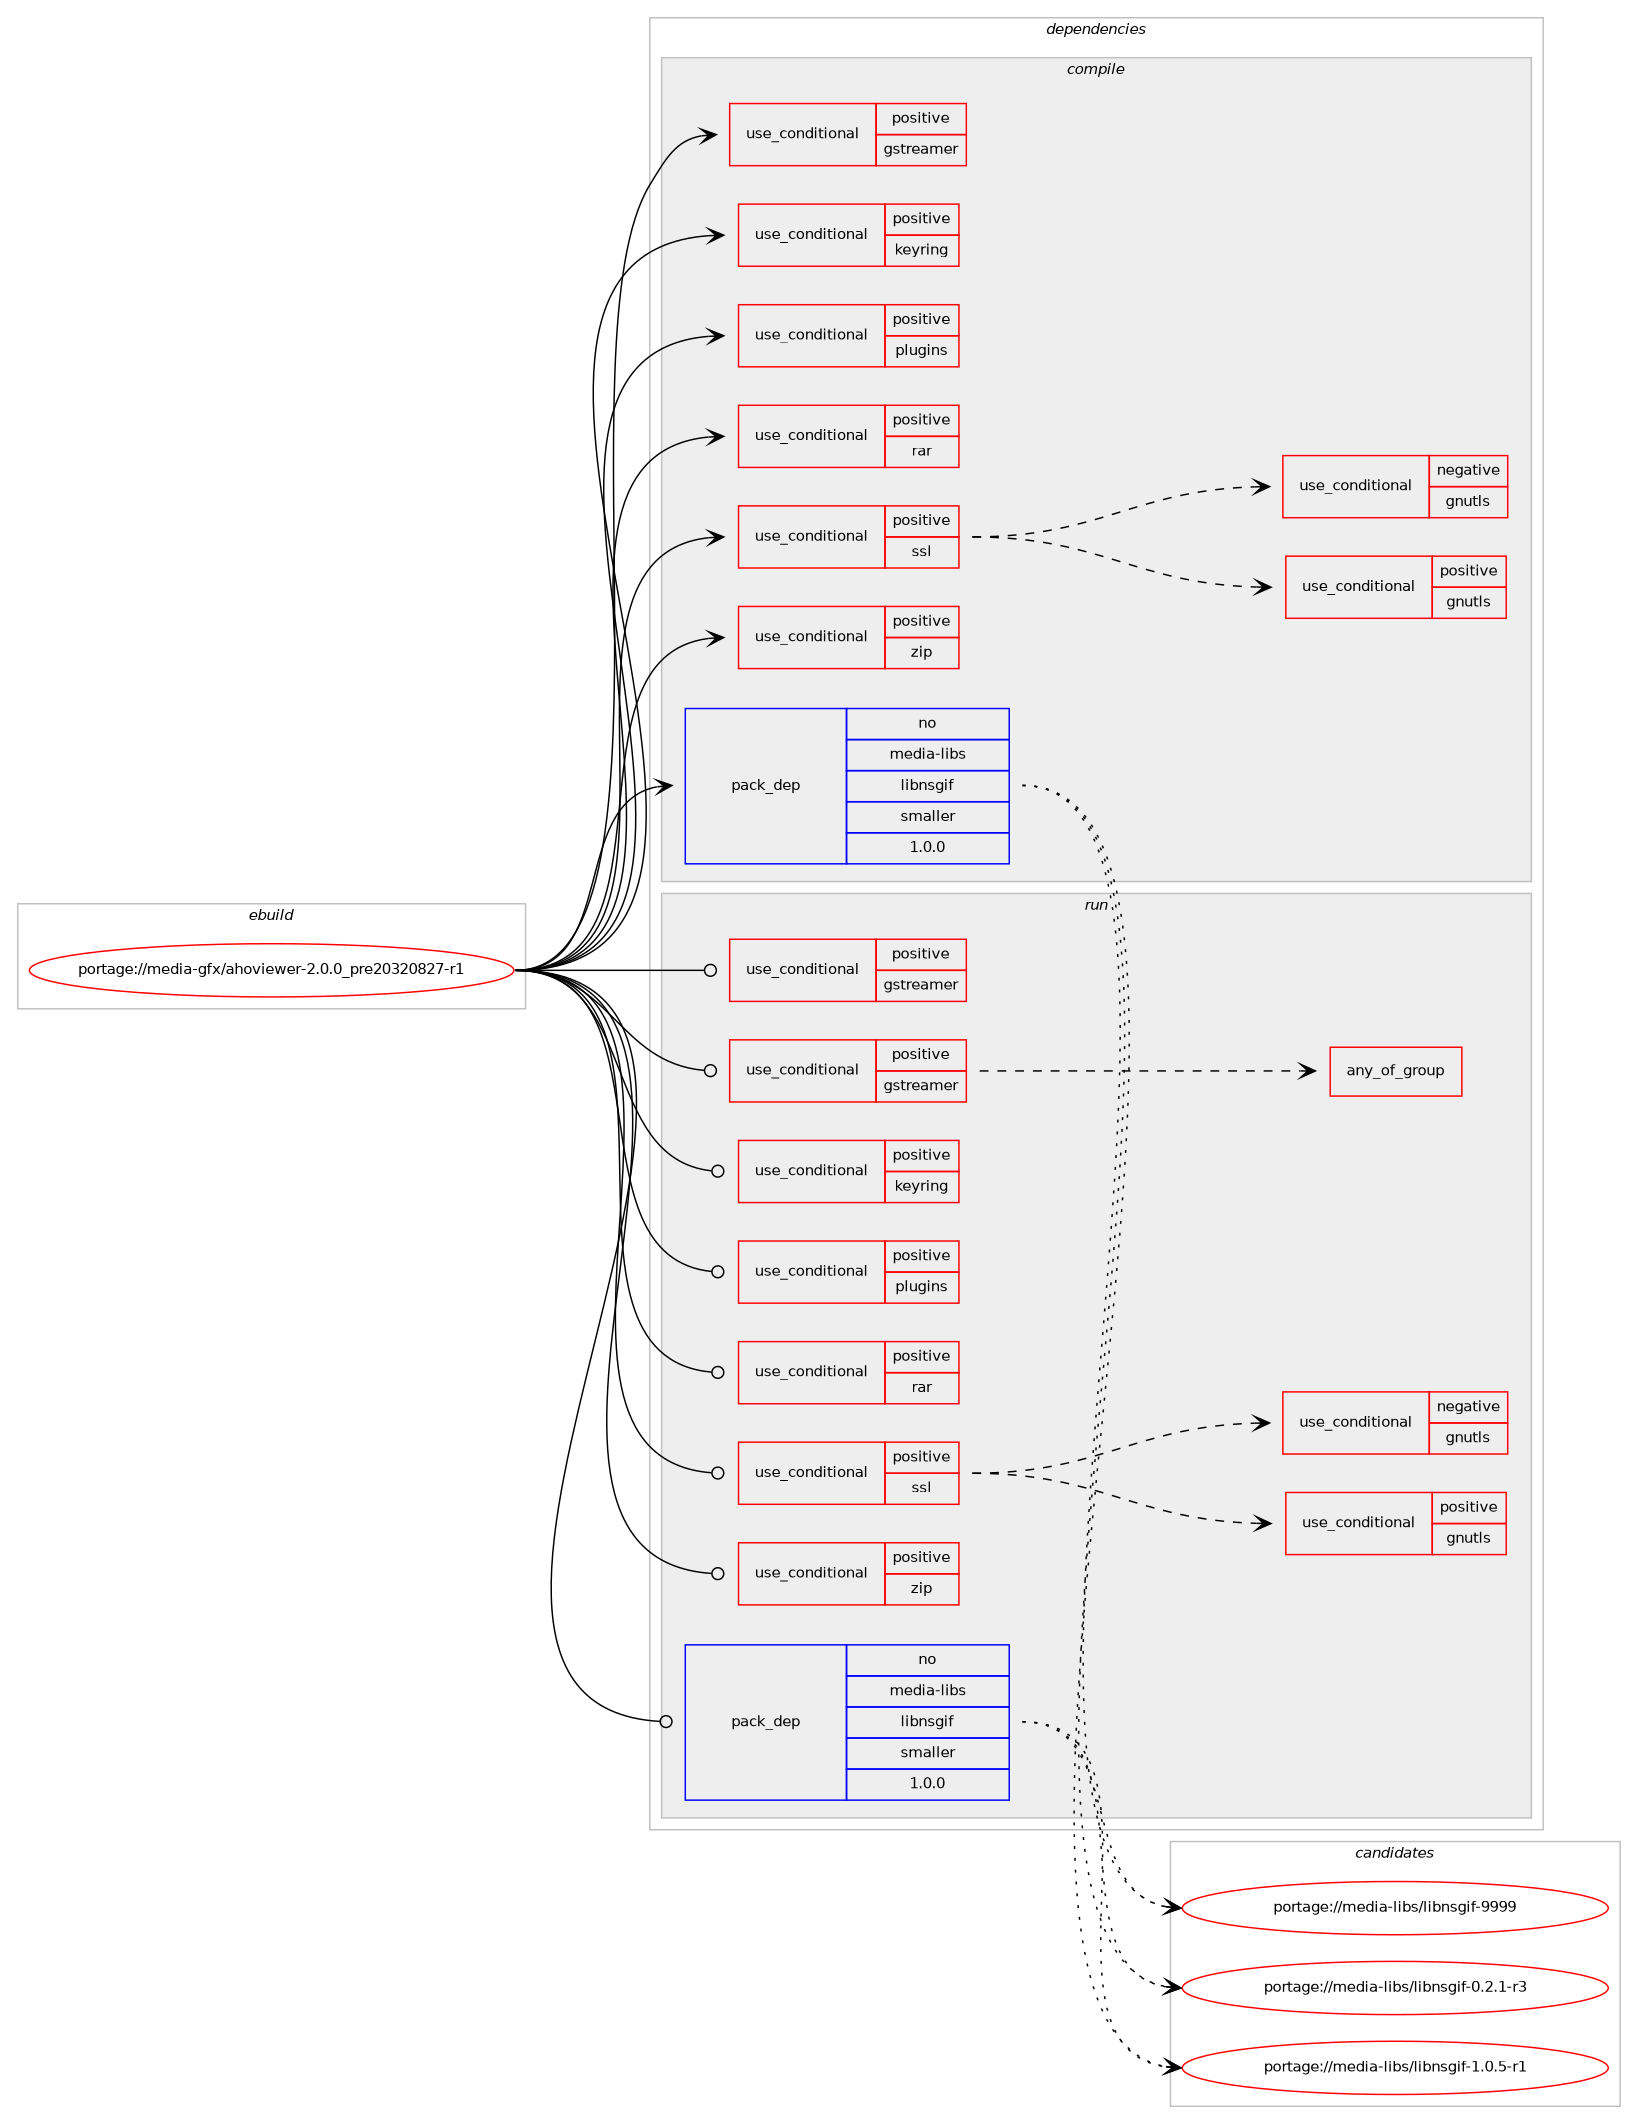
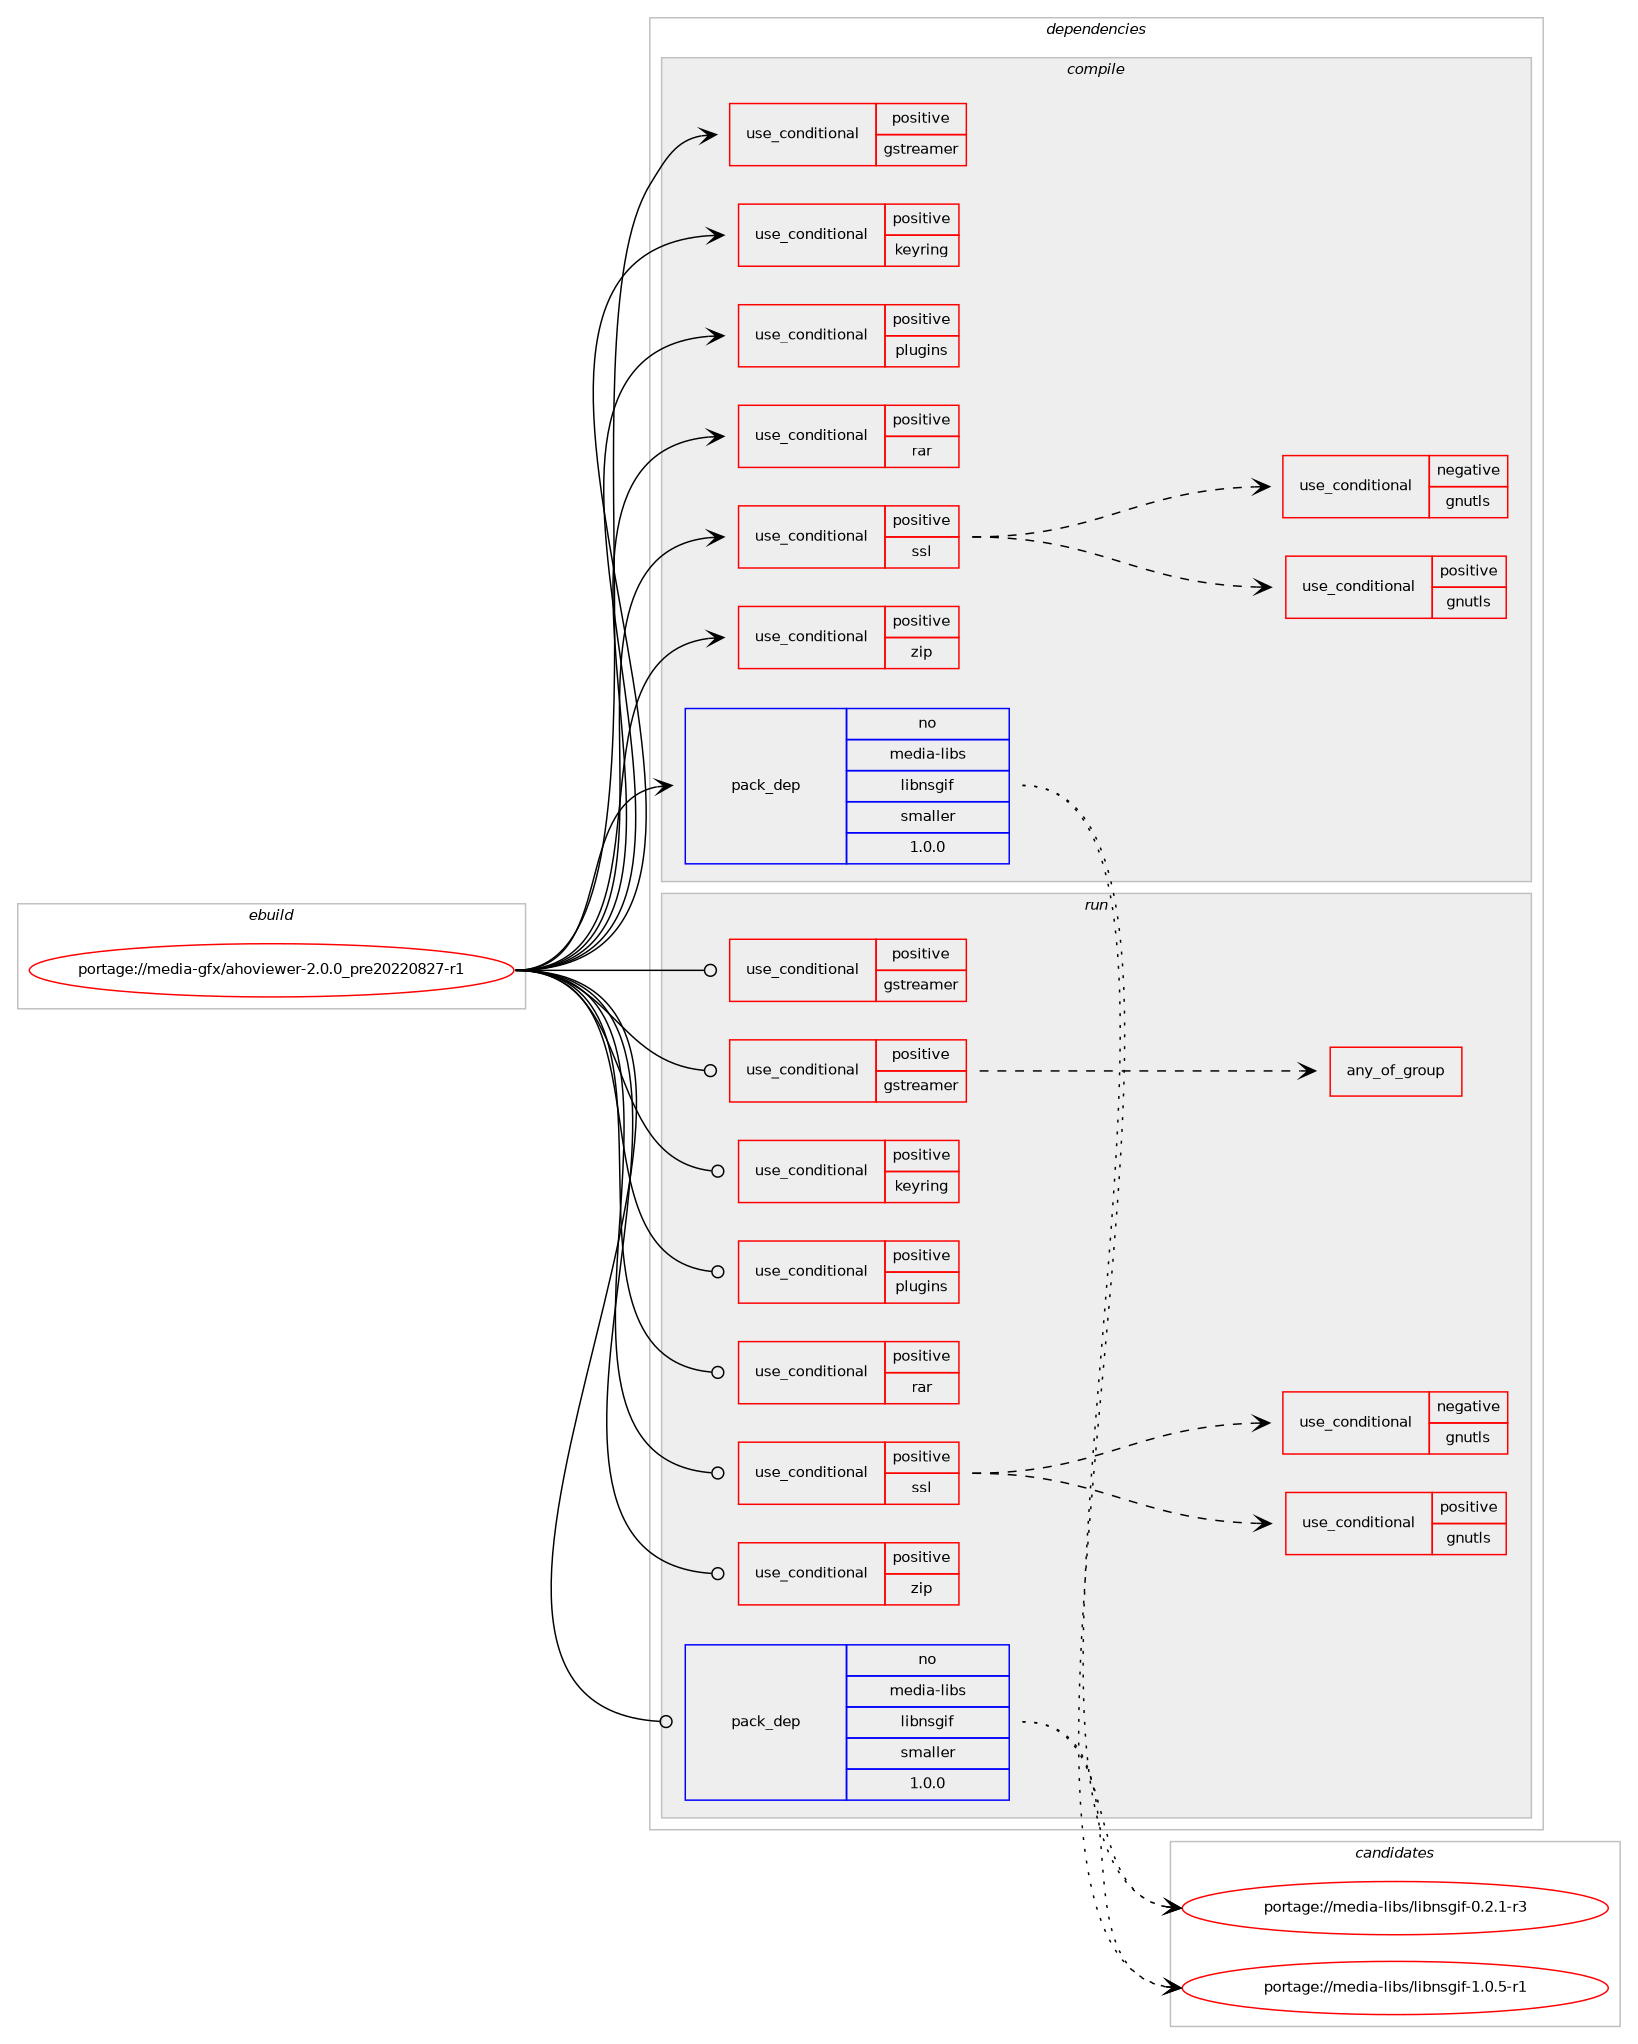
  digraph {
    compound=true
    concentrate=true
    fontname=Helvetica
    fontsize=10
    newrank=true
    rankdir=LR
    ranksep=1.5
    node [color=red fontname=Helvetica fontsize=10 shape=none]
    edge [arrowhead=vee headport=w style=solid tailport=e weight=20]
-   n1 [label="portage://media-gfx/ahoviewer-2.0.0_pre20320827-r1" width=4 shape=""]
+   n1 [label="portage://media-gfx/ahoviewer-2.0.0_pre20220827-r1" width=4 shape=""]
    n2 [label=<<TABLE BORDER="0" CELLBORDER="1" CELLSPACING="0" CELLPADDING="4"><TR><TD ROWSPAN="3" CELLPADDING="10">use_conditional</TD></TR><TR><TD>positive</TD></TR><TR><TD>gstreamer</TD></TR></TABLE>>]
    n3 [label=<<TABLE BORDER="0" CELLBORDER="1" CELLSPACING="0" CELLPADDING="4"><TR><TD ROWSPAN="3" CELLPADDING="10">use_conditional</TD></TR><TR><TD>positive</TD></TR><TR><TD>keyring</TD></TR></TABLE>>]
    n4 [label=<<TABLE BORDER="0" CELLBORDER="1" CELLSPACING="0" CELLPADDING="4"><TR><TD ROWSPAN="3" CELLPADDING="10">use_conditional</TD></TR><TR><TD>positive</TD></TR><TR><TD>plugins</TD></TR></TABLE>>]
    n5 [label=<<TABLE BORDER="0" CELLBORDER="1" CELLSPACING="0" CELLPADDING="4"><TR><TD ROWSPAN="3" CELLPADDING="10">use_conditional</TD></TR><TR><TD>positive</TD></TR><TR><TD>rar</TD></TR></TABLE>>]
    n6 [label=<<TABLE BORDER="0" CELLBORDER="1" CELLSPACING="0" CELLPADDING="4"><TR><TD ROWSPAN="3" CELLPADDING="10">use_conditional</TD></TR><TR><TD>positive</TD></TR><TR><TD>gnutls</TD></TR></TABLE>>]
    n7 [label=<<TABLE BORDER="0" CELLBORDER="1" CELLSPACING="0" CELLPADDING="4"><TR><TD ROWSPAN="3" CELLPADDING="10">use_conditional</TD></TR><TR><TD>negative</TD></TR><TR><TD>gnutls</TD></TR></TABLE>>]
    n8 [label=<<TABLE BORDER="0" CELLBORDER="1" CELLSPACING="0" CELLPADDING="4"><TR><TD ROWSPAN="3" CELLPADDING="10">use_conditional</TD></TR><TR><TD>positive</TD></TR><TR><TD>ssl</TD></TR></TABLE>>]
    n9 [label=<<TABLE BORDER="0" CELLBORDER="1" CELLSPACING="0" CELLPADDING="4"><TR><TD ROWSPAN="3" CELLPADDING="10">use_conditional</TD></TR><TR><TD>positive</TD></TR><TR><TD>zip</TD></TR></TABLE>>]
    n10 [color=blue label=<<TABLE BORDER="0" CELLBORDER="1" CELLSPACING="0" CELLPADDING="4" WIDTH="220"><TR><TD ROWSPAN="6" CELLPADDING="30">pack_dep</TD></TR><TR><TD WIDTH="110">no</TD></TR><TR><TD>media-libs</TD></TR><TR><TD>libnsgif</TD></TR><TR><TD>smaller</TD></TR><TR><TD>1.0.0</TD></TR></TABLE>>]
    n11 [label=<<TABLE BORDER="0" CELLBORDER="1" CELLSPACING="0" CELLPADDING="4"><TR><TD ROWSPAN="3" CELLPADDING="10">use_conditional</TD></TR><TR><TD>positive</TD></TR><TR><TD>gstreamer</TD></TR></TABLE>>]
    n12 [label=<<TABLE BORDER="0" CELLBORDER="1" CELLSPACING="0" CELLPADDING="4"><TR><TD CELLPADDING="10">any_of_group</TD></TR></TABLE>>]
    n13 [label=<<TABLE BORDER="0" CELLBORDER="1" CELLSPACING="0" CELLPADDING="4"><TR><TD ROWSPAN="3" CELLPADDING="10">use_conditional</TD></TR><TR><TD>positive</TD></TR><TR><TD>gstreamer</TD></TR></TABLE>>]
    n14 [label=<<TABLE BORDER="0" CELLBORDER="1" CELLSPACING="0" CELLPADDING="4"><TR><TD ROWSPAN="3" CELLPADDING="10">use_conditional</TD></TR><TR><TD>positive</TD></TR><TR><TD>keyring</TD></TR></TABLE>>]
    n15 [label=<<TABLE BORDER="0" CELLBORDER="1" CELLSPACING="0" CELLPADDING="4"><TR><TD ROWSPAN="3" CELLPADDING="10">use_conditional</TD></TR><TR><TD>positive</TD></TR><TR><TD>plugins</TD></TR></TABLE>>]
    n16 [label=<<TABLE BORDER="0" CELLBORDER="1" CELLSPACING="0" CELLPADDING="4"><TR><TD ROWSPAN="3" CELLPADDING="10">use_conditional</TD></TR><TR><TD>positive</TD></TR><TR><TD>rar</TD></TR></TABLE>>]
    n17 [label=<<TABLE BORDER="0" CELLBORDER="1" CELLSPACING="0" CELLPADDING="4"><TR><TD ROWSPAN="3" CELLPADDING="10">use_conditional</TD></TR><TR><TD>positive</TD></TR><TR><TD>gnutls</TD></TR></TABLE>>]
    n18 [label=<<TABLE BORDER="0" CELLBORDER="1" CELLSPACING="0" CELLPADDING="4"><TR><TD ROWSPAN="3" CELLPADDING="10">use_conditional</TD></TR><TR><TD>negative</TD></TR><TR><TD>gnutls</TD></TR></TABLE>>]
    n19 [label=<<TABLE BORDER="0" CELLBORDER="1" CELLSPACING="0" CELLPADDING="4"><TR><TD ROWSPAN="3" CELLPADDING="10">use_conditional</TD></TR><TR><TD>positive</TD></TR><TR><TD>ssl</TD></TR></TABLE>>]
    n20 [label=<<TABLE BORDER="0" CELLBORDER="1" CELLSPACING="0" CELLPADDING="4"><TR><TD ROWSPAN="3" CELLPADDING="10">use_conditional</TD></TR><TR><TD>positive</TD></TR><TR><TD>zip</TD></TR></TABLE>>]
    n21 [color=blue label=<<TABLE BORDER="0" CELLBORDER="1" CELLSPACING="0" CELLPADDING="4" WIDTH="220"><TR><TD ROWSPAN="6" CELLPADDING="30">pack_dep</TD></TR><TR><TD WIDTH="110">no</TD></TR><TR><TD>media-libs</TD></TR><TR><TD>libnsgif</TD></TR><TR><TD>smaller</TD></TR><TR><TD>1.0.0</TD></TR></TABLE>>]
    n22 [label="portage://media-libs/libnsgif-0.2.1-r3" width=4 shape=""]
    n23 [label="portage://media-libs/libnsgif-1.0.5-r1" width=4 shape=""]
-   n24 [label="portage://media-libs/libnsgif-9999" width=4 shape=""]
    subgraph cluster_1 {
      color=gray
      label=<<i>ebuild</i>>
      rank=same
      n1
    }
    subgraph cluster_2 {
      color=gray
      label=<<i>dependencies</i>>
      subgraph cluster_3 {
        color=gray
        fillcolor="#eeeeee"
        label=<<i>compile</i>>
        style=filled
        subgraph sub_4 {
          color=gray
          fillcolor="#eeeeee"
          label=<<i>compile</i>>
          style=filled
          n2
        }
        subgraph sub_5 {
          color=gray
          fillcolor="#eeeeee"
          label=<<i>compile</i>>
          style=filled
          n3
        }
        subgraph sub_6 {
          color=gray
          fillcolor="#eeeeee"
          label=<<i>compile</i>>
          style=filled
          n4
        }
        subgraph sub_7 {
          color=gray
          fillcolor="#eeeeee"
          label=<<i>compile</i>>
          style=filled
          n5
        }
        subgraph sub_8 {
          color=gray
          fillcolor="#eeeeee"
          label=<<i>compile</i>>
          style=filled
          n8
          subgraph sub_9 {
            color=gray
            fillcolor="#eeeeee"
            label=<<i>compile</i>>
            style=filled
            n6
          }
          subgraph sub_10 {
            color=gray
            fillcolor="#eeeeee"
            label=<<i>compile</i>>
            style=filled
            n7
          }
        }
        subgraph sub_11 {
          color=gray
          fillcolor="#eeeeee"
          label=<<i>compile</i>>
          style=filled
          n9
        }
        subgraph sub_12 {
          color=gray
          fillcolor="#eeeeee"
          label=<<i>compile</i>>
          style=filled
          n10
        }
      }
      subgraph cluster_13 {
        color=gray
        fillcolor="#eeeeee"
        label=<<i>compile and run</i>>
        style=filled
      }
      subgraph cluster_14 {
        color=gray
        fillcolor="#eeeeee"
        label=<<i>run</i>>
        style=filled
        subgraph sub_15 {
          color=gray
          fillcolor="#eeeeee"
          label=<<i>run</i>>
          style=filled
          n11
        }
        subgraph sub_16 {
          color=gray
          fillcolor="#eeeeee"
          label=<<i>run</i>>
          style=filled
          n13
          subgraph sub_17 {
            color=gray
            fillcolor="#eeeeee"
            label=<<i>run</i>>
            style=filled
            n12
          }
        }
        subgraph sub_18 {
          color=gray
          fillcolor="#eeeeee"
          label=<<i>run</i>>
          style=filled
          n14
        }
        subgraph sub_19 {
          color=gray
          fillcolor="#eeeeee"
          label=<<i>run</i>>
          style=filled
          n15
        }
        subgraph sub_20 {
          color=gray
          fillcolor="#eeeeee"
          label=<<i>run</i>>
          style=filled
          n16
        }
        subgraph sub_21 {
          color=gray
          fillcolor="#eeeeee"
          label=<<i>run</i>>
          style=filled
          n19
          subgraph sub_22 {
            color=gray
            fillcolor="#eeeeee"
            label=<<i>run</i>>
            style=filled
            n17
          }
          subgraph sub_23 {
            color=gray
            fillcolor="#eeeeee"
            label=<<i>run</i>>
            style=filled
            n18
          }
        }
        subgraph sub_24 {
          color=gray
          fillcolor="#eeeeee"
          label=<<i>run</i>>
          style=filled
          n20
        }
        subgraph sub_25 {
          color=gray
          fillcolor="#eeeeee"
          label=<<i>run</i>>
          style=filled
          n21
        }
      }
    }
    subgraph cluster_26 {
      color=gray
      label=<<i>candidates</i>>
      rank=same
      subgraph sub_27 {
        color=black
        label=<<i>candidates</i>>
        nodesep=1
        rank=same
        n22
        n23
-       n24
      }
      subgraph sub_28 {
        color=black
        label=<<i>candidates</i>>
        nodesep=1
        rank=same
        n22
        n23
-       n24
      }
    }
    n1 -> n2
    n1 -> n3
    n1 -> n4
    n1 -> n5
    n1 -> n8
    n1 -> n9
    n1 -> n10
    n1 -> n11 [arrowhead=odot]
    n1 -> n13 [arrowhead=odot]
    n1 -> n14 [arrowhead=odot]
    n1 -> n15 [arrowhead=odot]
    n1 -> n16 [arrowhead=odot]
    n1 -> n19 [arrowhead=odot]
    n1 -> n20 [arrowhead=odot]
    n1 -> n21 [arrowhead=odot]
    n8 -> n6 [style=dashed]
    n8 -> n7 [style=dashed]
    n10 -> n22 [style=dotted weight=100]
    n10 -> n23 [style=dotted weight=100]
-   n10 -> n24 [style=dotted weight=100]
    n13 -> n12 [style=dashed]
    n19 -> n17 [style=dashed]
    n19 -> n18 [style=dashed]
    n21 -> n22 [style=dotted weight=100]
    n21 -> n23 [style=dotted weight=100]
-   n21 -> n24 [style=dotted weight=100]
  }
